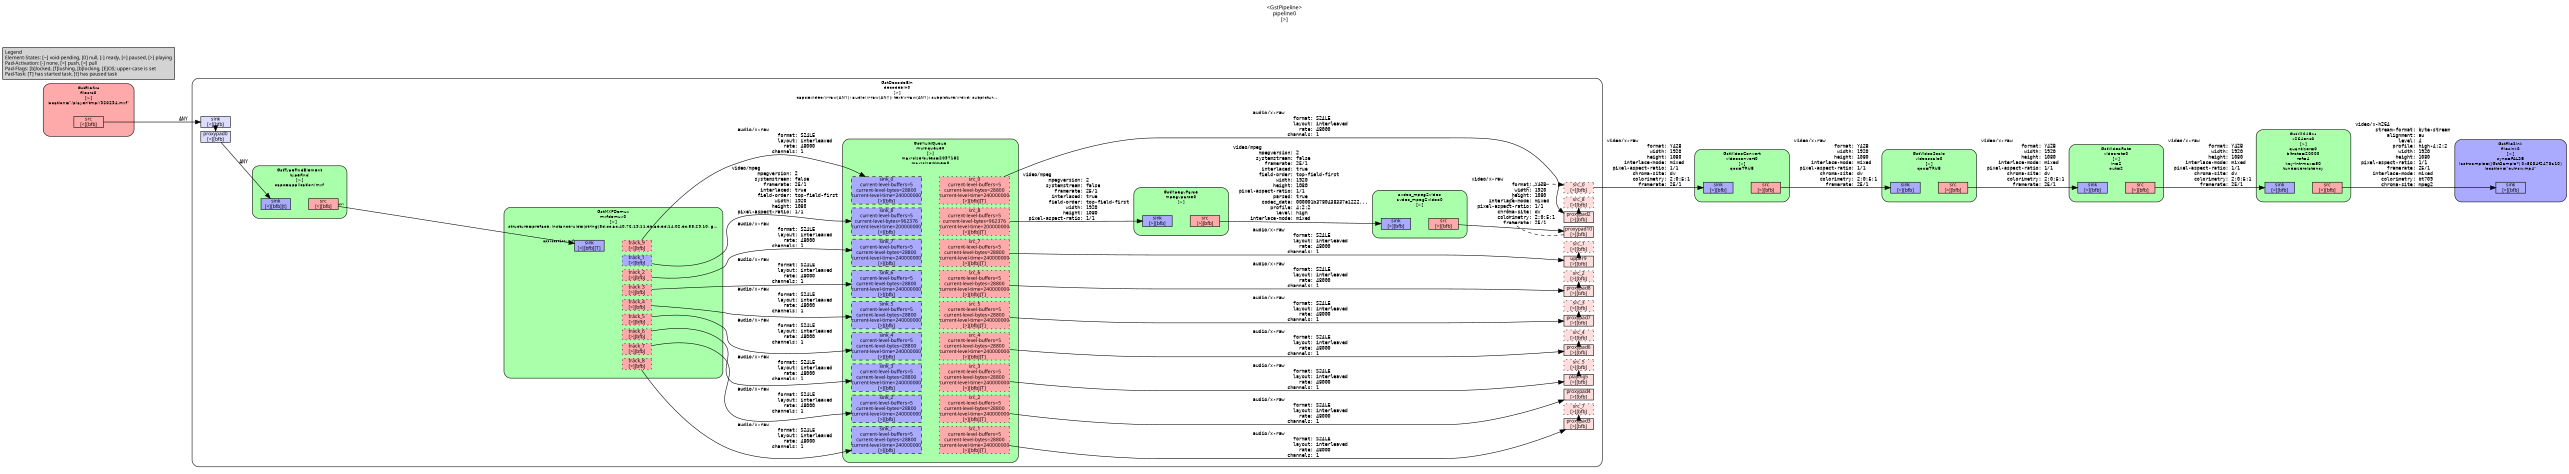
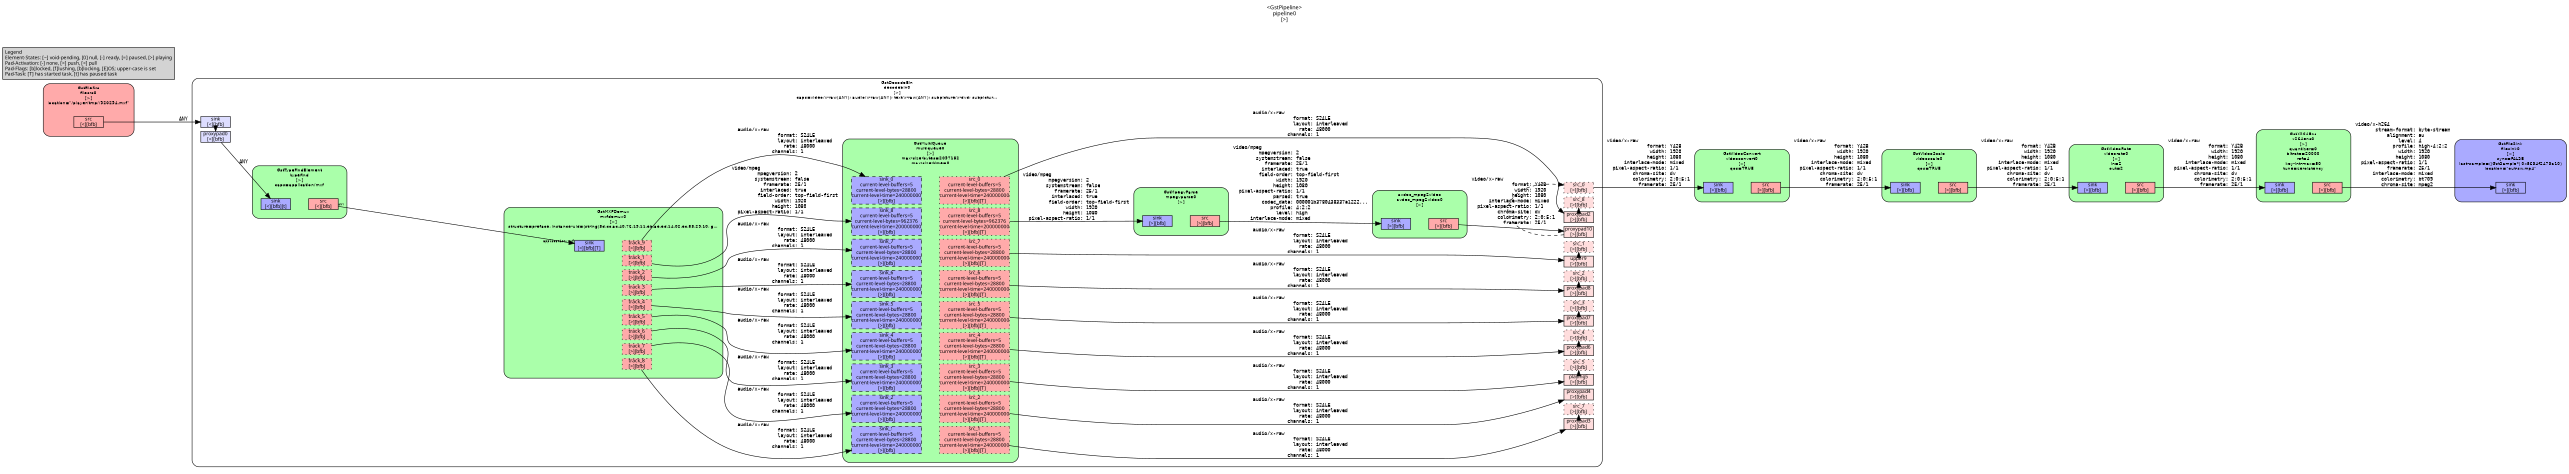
  digraph {
    fontname=sans
    fontsize=10
    label="<GstPipeline>\npipeline0\n[>]"
    labelloc=t
    nodesep=.1
    rankdir=LR
    ranksep=.2
    node [color=black fillcolor="#ffaaaa" fontname=sans fontsize=9 margin="0.0,0.0" shape=box style="filled,solid"]
    edge [fontname=monospace fontsize=9 labelfontsize=6]
    n1 [fillcolor="#aaaaff" height=0.2 label="sink\n[>][bfb]"]
    n2 [fillcolor="#aaaaff" height=0.2 label="sink\n[>][bfb]"]
    n3 [height=0.2 label="src\n[>][bfb]"]
    n4 [fillcolor="#aaaaff" height=0.2 label="sink\n[>][bfb]"]
    n5 [height=0.2 label="src\n[>][bfb]"]
    n6 [fillcolor="#aaaaff" height=0.2 label="sink\n[>][bfb]"]
    n7 [height=0.2 label="src\n[>][bfb]"]
    n8 [fillcolor="#aaaaff" height=0.2 label="sink\n[>][bfb]"]
    n9 [height=0.2 label="src\n[>][bfb]"]
    n10 [fillcolor="#ddddff" height=0.2 label="proxypad0\n[<][bfb]"]
    n11 [fillcolor="#ddddff" height=0.2 label="sink\n[<][bfb]"]
    n12 [fillcolor="#ffdddd" height=0.2 label="proxypad10\n[>][bfb]"]
    n13 [fillcolor="#ffdddd" height=0.2 label="src_0\n[>][bfb]" style="filled,dotted"]
    n14 [fillcolor="#ffdddd" height=0.2 label="upper9\n[>][bfb]"]
    n15 [fillcolor="#ffdddd" height=0.2 label="src_1\n[>][bfb]" style="filled,dotted"]
    n16 [fillcolor="#ffdddd" height=0.2 label="proxypad8\n[>][bfb]"]
    n17 [fillcolor="#ffdddd" height=0.2 label="src_2\n[>][bfb]" style="filled,dotted"]
    n18 [fillcolor="#ffdddd" height=0.2 label="proxypad7\n[>][bfb]"]
    n19 [fillcolor="#ffdddd" height=0.2 label="src_3\n[>][bfb]" style="filled,dotted"]
    n20 [fillcolor="#ffdddd" height=0.2 label="proxypad6\n[>][bfb]"]
    n21 [fillcolor="#ffdddd" height=0.2 label="src_4\n[>][bfb]" style="filled,dotted"]
    n22 [fillcolor="#ffdddd" height=0.2 label="playing5\n[>][bfb]"]
    n23 [fillcolor="#ffdddd" height=0.2 label="src_5\n[>][bfb]" style="filled,dotted"]
    n24 [fillcolor="#ffdddd" height=0.2 label="proxypad4\n[>][bfb]"]
    n25 [fillcolor="#ffdddd" height=0.2 label="proxypad3\n[>][bfb]"]
    n26 [fillcolor="#ffdddd" height=0.2 label="src_7\n[>][bfb]" style="filled,dotted"]
    n27 [fillcolor="#ffdddd" height=0.2 label="proxypad2\n[>][bfb]"]
    n28 [fillcolor="#ffdddd" height=0.2 label="src_8\n[>][bfb]" style="filled,dotted"]
    n29 [fillcolor="#aaaaff" height=0.2 label="sink\n[>][bfb]"]
    n30 [height=0.2 label="src\n[>][bfb]"]
    n31 [fillcolor="#aaaaff" height=0.2 label="sink\n[>][bfb]"]
    n32 [height=0.2 label="src\n[>][bfb]"]
    n33 [fillcolor="#aaaaff" height=0.2 label="sink_0\ncurrent-level-buffers=5\ncurrent-level-bytes=28800\ncurrent-level-time=240000000\n[>][bfb]" style="filled,dashed"]
    n34 [fillcolor="#aaaaff" height=0.2 label="sink_1\ncurrent-level-buffers=5\ncurrent-level-bytes=28800\ncurrent-level-time=240000000\n[>][bfb]" style="filled,dashed"]
    n35 [fillcolor="#aaaaff" height=0.2 label="sink_2\ncurrent-level-buffers=5\ncurrent-level-bytes=28800\ncurrent-level-time=240000000\n[>][bfb]" style="filled,dashed"]
    n36 [fillcolor="#aaaaff" height=0.2 label="sink_3\ncurrent-level-buffers=5\ncurrent-level-bytes=28800\ncurrent-level-time=240000000\n[>][bfb]" style="filled,dashed"]
    n37 [fillcolor="#aaaaff" height=0.2 label="sink_4\ncurrent-level-buffers=5\ncurrent-level-bytes=28800\ncurrent-level-time=240000000\n[>][bfb]" style="filled,dashed"]
    n38 [fillcolor="#aaaaff" height=0.2 label="sink_5\ncurrent-level-buffers=5\ncurrent-level-bytes=28800\ncurrent-level-time=240000000\n[>][bfb]" style="filled,dashed"]
    n39 [fillcolor="#aaaaff" height=0.2 label="sink_6\ncurrent-level-buffers=5\ncurrent-level-bytes=28800\ncurrent-level-time=240000000\n[>][bfb]" style="filled,dashed"]
    n40 [fillcolor="#aaaaff" height=0.2 label="sink_7\ncurrent-level-buffers=5\ncurrent-level-bytes=28800\ncurrent-level-time=240000000\n[>][bfb]" style="filled,dashed"]
    n41 [fillcolor="#aaaaff" height=0.2 label="sink_8\ncurrent-level-buffers=5\ncurrent-level-bytes=962376\ncurrent-level-time=200000000\n[>][bfb]" style="filled,dashed"]
    n42 [height=0.2 label="src_0\ncurrent-level-buffers=5\ncurrent-level-bytes=28800\ncurrent-level-time=240000000\n[>][bfb][T]" style="filled,dotted"]
    n43 [height=0.2 label="src_1\ncurrent-level-buffers=5\ncurrent-level-bytes=28800\ncurrent-level-time=240000000\n[>][bfb][T]" style="filled,dotted"]
    n44 [height=0.2 label="src_2\ncurrent-level-buffers=5\ncurrent-level-bytes=28800\ncurrent-level-time=240000000\n[>][bfb][T]" style="filled,dotted"]
    n45 [height=0.2 label="src_3\ncurrent-level-buffers=5\ncurrent-level-bytes=28800\ncurrent-level-time=240000000\n[>][bfb][T]" style="filled,dotted"]
    n46 [height=0.2 label="src_4\ncurrent-level-buffers=5\ncurrent-level-bytes=28800\ncurrent-level-time=240000000\n[>][bfb][T]" style="filled,dotted"]
    n47 [height=0.2 label="src_5\ncurrent-level-buffers=5\ncurrent-level-bytes=28800\ncurrent-level-time=240000000\n[>][bfb][T]" style="filled,dotted"]
    n48 [height=0.2 label="src_6\ncurrent-level-buffers=5\ncurrent-level-bytes=28800\ncurrent-level-time=240000000\n[>][bfb][T]" style="filled,dotted"]
    n49 [height=0.2 label="src_7\ncurrent-level-buffers=5\ncurrent-level-bytes=28800\ncurrent-level-time=240000000\n[>][bfb][T]" style="filled,dotted"]
    n50 [height=0.2 label="src_8\ncurrent-level-buffers=5\ncurrent-level-bytes=962376\ncurrent-level-time=200000000\n[>][bfb][T]" style="filled,dotted"]
    n51 [fillcolor="#aaaaff" height=0.2 label="sink\n[<][bfb][T]"]
    n52 [height=0.2 label="track_9\n[>][bfb]" style="filled,dotted"]
    n53 [height=0.2 label="track_8\n[>][bfb]" style="filled,dotted"]
    n54 [height=0.2 label="track_7\n[>][bfb]" style="filled,dotted"]
    n55 [height=0.2 label="track_6\n[>][bfb]" style="filled,dotted"]
    n56 [height=0.2 label="track_5\n[>][bfb]" style="filled,dotted"]
    n57 [height=0.2 label="track_4\n[>][bfb]" style="filled,dotted"]
    n58 [height=0.2 label="track_3\n[>][bfb]" style="filled,dotted"]
    n59 [height=0.2 label="track_2\n[>][bfb]" style="filled,dotted"]
-   n60 [fillcolor="#aaaaff" height=0.2 label="track_1\n[>][bfb]" style="filled,dotted"]
+   n60 [height=0.2 label="track_1\n[>][bfb]" style="filled,dotted"]
    n61 [fillcolor="#aaaaff" height=0.2 label="sink\n[<][bfb][t]"]
    n62 [height=0.2 label="src\n[<][bfb]"]
    n63 [height=0.2 label="src\n[<][bfb]"]
    n64 [label="Legend\lElement-States: [~] void-pending, [0] null, [-] ready, [=] paused, [>] playing\lPad-Activation: [-] none, [>] push, [<] pull\lPad-Flags: [b]locked, [f]lushing, [b]locking, [E]OS; upper-case is set\lPad-Task: [T] has started task, [t] has paused task\l" margin="0.05,0.05" style=filled color="" fillcolor=""]
    subgraph cluster_1 {
      color=black
      fillcolor="#aaaaff"
      fontname="Bitstream Vera Sans"
      fontsize=8
      label="GstFileSink\nfilesink0\n[>]\nsync=FALSE\nlast-sample=((GstSample*) 0x5634f2473a10)\nlocation=\"out-sw.mp4\""
      style="filled,rounded"
      subgraph cluster_2 {
        color=black
        fillcolor="#aaaaff"
        fontname="Bitstream Vera Sans"
        fontsize=8
        label=""
        style=invis
        n1
      }
    }
    subgraph cluster_3 {
      color=black
      fillcolor="#aaffaa"
      fontname="Bitstream Vera Sans"
      fontsize=8
      label="GstX264Enc\nx264enc0\n[>]\nquantizer=0\nbitrate=20000\nref=4\nkey-int-max=50\ntune=zerolatency"
      style="filled,rounded"
      subgraph cluster_4 {
        color=black
        fillcolor="#aaffaa"
        fontname="Bitstream Vera Sans"
        fontsize=8
        label=""
        style=invis
        n2
      }
      subgraph cluster_5 {
        color=black
        fillcolor="#aaffaa"
        fontname="Bitstream Vera Sans"
        fontsize=8
        label=""
        style=invis
        n3
      }
    }
    subgraph cluster_6 {
      color=black
      fillcolor="#aaffaa"
      fontname="Bitstream Vera Sans"
      fontsize=8
      label="GstVideoRate\nvideorate0\n[>]\nin=2\nout=2"
      style="filled,rounded"
      subgraph cluster_7 {
        color=black
        fillcolor="#aaffaa"
        fontname="Bitstream Vera Sans"
        fontsize=8
        label=""
        style=invis
        n4
      }
      subgraph cluster_8 {
        color=black
        fillcolor="#aaffaa"
        fontname="Bitstream Vera Sans"
        fontsize=8
        label=""
        style=invis
        n5
      }
    }
    subgraph cluster_9 {
      color=black
      fillcolor="#aaffaa"
      fontname="Bitstream Vera Sans"
      fontsize=8
      label="GstVideoScale\nvideoscale0\n[>]\nqos=TRUE"
      style="filled,rounded"
      subgraph cluster_10 {
        color=black
        fillcolor="#aaffaa"
        fontname="Bitstream Vera Sans"
        fontsize=8
        label=""
        style=invis
        n6
      }
      subgraph cluster_11 {
        color=black
        fillcolor="#aaffaa"
        fontname="Bitstream Vera Sans"
        fontsize=8
        label=""
        style=invis
        n7
      }
    }
    subgraph cluster_12 {
      color=black
      fillcolor="#aaffaa"
      fontname="Bitstream Vera Sans"
      fontsize=8
      label="GstVideoConvert\nvideoconvert0\n[>]\nqos=TRUE"
      style="filled,rounded"
      subgraph cluster_13 {
        color=black
        fillcolor="#aaffaa"
        fontname="Bitstream Vera Sans"
        fontsize=8
        label=""
        style=invis
        n8
      }
      subgraph cluster_14 {
        color=black
        fillcolor="#aaffaa"
        fontname="Bitstream Vera Sans"
        fontsize=8
        label=""
        style=invis
        n9
      }
    }
    subgraph cluster_15 {
      color=black
      fillcolor="#ffffff"
      fontname="Bitstream Vera Sans"
      fontsize=8
      label="GstDecodeBin\ndecodebin0\n[>]\ncaps=video/x-raw(ANY); audio/x-raw(ANY); text/x-raw(ANY); subpicture/x-dvd; subpictur…"
      style="filled,rounded"
      subgraph cluster_16 {
        color=black
        fillcolor="#ffffff"
        fontname="Bitstream Vera Sans"
        fontsize=8
        label=""
        style=invis
        n10
        n11
      }
      subgraph cluster_17 {
        color=black
        fillcolor="#ffffff"
        fontname="Bitstream Vera Sans"
        fontsize=8
        label=""
        style=invis
        n12
        n13
        n14
        n15
        n16
        n17
        n18
        n19
        n20
        n21
        n22
        n23
        n24
        n25
        n26
        n27
        n28
      }
      subgraph cluster_18 {
        color=black
        fillcolor="#aaffaa"
        fontname="Bitstream Vera Sans"
        fontsize=8
        label="avdec_mpeg2video\navdec_mpeg2video0\n[>]"
        style="filled,rounded"
        subgraph cluster_19 {
          color=black
          fillcolor="#aaffaa"
          fontname="Bitstream Vera Sans"
          fontsize=8
          label=""
          style=invis
          n29
        }
        subgraph cluster_20 {
          color=black
          fillcolor="#aaffaa"
          fontname="Bitstream Vera Sans"
          fontsize=8
          label=""
          style=invis
          n30
        }
      }
      subgraph cluster_21 {
        color=black
        fillcolor="#aaffaa"
        fontname="Bitstream Vera Sans"
        fontsize=8
        label="GstMpegvParse\nmpegvparse0\n[>]"
        style="filled,rounded"
        subgraph cluster_22 {
          color=black
          fillcolor="#aaffaa"
          fontname="Bitstream Vera Sans"
          fontsize=8
          label=""
          style=invis
          n31
        }
        subgraph cluster_23 {
          color=black
          fillcolor="#aaffaa"
          fontname="Bitstream Vera Sans"
          fontsize=8
          label=""
          style=invis
          n32
        }
      }
      subgraph cluster_24 {
        color=black
        fillcolor="#aaffaa"
        fontname="Bitstream Vera Sans"
        fontsize=8
        label="GstMultiQueue\nmultiqueue0\n[>]\nmax-size-bytes=2097152\nmax-size-time=0"
        style="filled,rounded"
        subgraph cluster_25 {
          color=black
          fillcolor="#aaffaa"
          fontname="Bitstream Vera Sans"
          fontsize=8
          label=""
          style=invis
          n33
          n34
          n35
          n36
          n37
          n38
          n39
          n40
          n41
        }
        subgraph cluster_26 {
          color=black
          fillcolor="#aaffaa"
          fontname="Bitstream Vera Sans"
          fontsize=8
          label=""
          style=invis
          n42
          n43
          n44
          n45
          n46
          n47
          n48
          n49
          n50
        }
      }
      subgraph cluster_27 {
        color=black
        fillcolor="#aaffaa"
        fontname="Bitstream Vera Sans"
        fontsize=8
        label="GstMXFDemux\nmxfdemux0\n[>]\nstructure=preface, instance-uid=(string)3d.cc.ac.40.76.19.11.eb.ae.ed.14.02.ec.83.29.10, g…"
        style="filled,rounded"
        subgraph cluster_28 {
          color=black
          fillcolor="#aaffaa"
          fontname="Bitstream Vera Sans"
          fontsize=8
          label=""
          style=invis
          n51
        }
        subgraph cluster_29 {
          color=black
          fillcolor="#aaffaa"
          fontname="Bitstream Vera Sans"
          fontsize=8
          label=""
          style=invis
          n52
          n53
          n54
          n55
          n56
          n57
          n58
          n59
          n60
        }
      }
      subgraph cluster_30 {
        color=black
        fillcolor="#aaffaa"
        fontname="Bitstream Vera Sans"
        fontsize=8
        label="GstTypeFindElement\ntypefind\n[>]\ncaps=application/mxf"
        style="filled,rounded"
        subgraph cluster_31 {
          color=black
          fillcolor="#aaffaa"
          fontname="Bitstream Vera Sans"
          fontsize=8
          label=""
          style=invis
          n61
        }
        subgraph cluster_32 {
          color=black
          fillcolor="#aaffaa"
          fontname="Bitstream Vera Sans"
          fontsize=8
          label=""
          style=invis
          n62
        }
      }
    }
    subgraph cluster_33 {
      color=black
      fillcolor="#ffaaaa"
      fontname="Bitstream Vera Sans"
      fontsize=8
      label="GstFileSrc\nfilesrc0\n[>]\nlocation=\"/player/tmp//920294.mxf\""
      style="filled,rounded"
      subgraph cluster_34 {
        color=black
        fillcolor="#ffaaaa"
        fontname="Bitstream Vera Sans"
        fontsize=8
        label=""
        style=invis
        n63
      }
    }
    n2 -> n3 [style=invis]
    n3 -> n1 [label="video/x-h264\l       stream-format: byte-stream\l           alignment: au\l               level: 4\l             profile: high-4:2:2\l               width: 1920\l              height: 1080\l  pixel-aspect-ratio: 1/1\l           framerate: 25/1\l      interlace-mode: mixed\l         colorimetry: bt709\l         chroma-site: mpeg2\l"]
    n4 -> n5 [style=invis]
    n5 -> n2 [label="video/x-raw\l              format: Y42B\l               width: 1920\l              height: 1080\l      interlace-mode: mixed\l  pixel-aspect-ratio: 1/1\l         chroma-site: dv\l         colorimetry: 2:0:5:1\l           framerate: 25/1\l"]
    n6 -> n7 [style=invis]
    n7 -> n4 [label="video/x-raw\l              format: Y42B\l               width: 1920\l              height: 1080\l      interlace-mode: mixed\l  pixel-aspect-ratio: 1/1\l         chroma-site: dv\l         colorimetry: 2:0:5:1\l           framerate: 25/1\l"]
    n8 -> n9 [style=invis]
    n9 -> n6 [label="video/x-raw\l              format: Y42B\l               width: 1920\l              height: 1080\l      interlace-mode: mixed\l  pixel-aspect-ratio: 1/1\l         chroma-site: dv\l         colorimetry: 2:0:5:1\l           framerate: 25/1\l"]
    n10 -> n61 [label=ANY]
    n11 -> n10 [minlen=0 style=dashed]
    n11 -> n13 [style=invis]
    n12 -> n13 [minlen=0 style=dashed]
    n13 -> n8 [label="video/x-raw\l              format: Y42B\l               width: 1920\l              height: 1080\l      interlace-mode: mixed\l  pixel-aspect-ratio: 1/1\l         chroma-site: dv\l         colorimetry: 2:0:5:1\l           framerate: 25/1\l"]
    n14 -> n15 [minlen=0 style=dashed]
    n16 -> n17 [minlen=0 style=dashed]
    n18 -> n19 [minlen=0 style=dashed]
    n20 -> n21 [minlen=0 style=solid]
    n22 -> n23 [minlen=0 style=dashed]
    n25 -> n26 [minlen=0 style=dashed]
    n27 -> n28 [minlen=0 style=dashed]
    n29 -> n30 [style=invis]
    n30 -> n12 [label="video/x-raw\l              format: Y42B\l               width: 1920\l              height: 1080\l      interlace-mode: mixed\l  pixel-aspect-ratio: 1/1\l         chroma-site: dv\l         colorimetry: 2:0:5:1\l           framerate: 25/1\l"]
    n31 -> n32 [style=invis]
    n32 -> n29 [label="video/mpeg\l         mpegversion: 2\l        systemstream: false\l           framerate: 25/1\l          interlaced: true\l         field-order: top-field-first\l               width: 1920\l              height: 1080\l  pixel-aspect-ratio: 1/1\l              parsed: true\l          codec_data: 000001b3780438337a1222...\l             profile: 4:2:2\l               level: high\l      interlace-mode: mixed\l"]
    n33 -> n42 [style=invis]
    n42 -> n27 [label="audio/x-raw\l              format: S24LE\l              layout: interleaved\l                rate: 48000\l            channels: 1\l"]
    n43 -> n25 [label="audio/x-raw\l              format: S24LE\l              layout: interleaved\l                rate: 48000\l            channels: 1\l"]
    n44 -> n24 [label="audio/x-raw\l              format: S24LE\l              layout: interleaved\l                rate: 48000\l            channels: 1\l"]
    n45 -> n22 [label="audio/x-raw\l              format: S24LE\l              layout: interleaved\l                rate: 48000\l            channels: 1\l"]
    n46 -> n20 [label="audio/x-raw\l              format: S24LE\l              layout: interleaved\l                rate: 48000\l            channels: 1\l"]
    n47 -> n18 [label="audio/x-raw\l              format: S24LE\l              layout: interleaved\l                rate: 48000\l            channels: 1\l"]
    n48 -> n16 [label="audio/x-raw\l              format: S24LE\l              layout: interleaved\l                rate: 48000\l            channels: 1\l"]
    n49 -> n14 [label="audio/x-raw\l              format: S24LE\l              layout: interleaved\l                rate: 48000\l            channels: 1\l"]
    n50 -> n31 [label="video/mpeg\l         mpegversion: 2\l        systemstream: false\l           framerate: 25/1\l          interlaced: true\l         field-order: top-field-first\l               width: 1920\l              height: 1080\l  pixel-aspect-ratio: 1/1\l"]
    n51 -> n52 [style=invis]
    n52 -> n33 [label="audio/x-raw\l              format: S24LE\l              layout: interleaved\l                rate: 48000\l            channels: 1\l"]
    n53 -> n34 [label="audio/x-raw\l              format: S24LE\l              layout: interleaved\l                rate: 48000\l            channels: 1\l"]
    n54 -> n35 [label="audio/x-raw\l              format: S24LE\l              layout: interleaved\l                rate: 48000\l            channels: 1\l"]
    n55 -> n36 [label="audio/x-raw\l              format: S24LE\l              layout: interleaved\l                rate: 48000\l            channels: 1\l"]
    n56 -> n37 [label="audio/x-raw\l              format: S24LE\l              layout: interleaved\l                rate: 48000\l            channels: 1\l"]
    n57 -> n38 [label="audio/x-raw\l              format: S24LE\l              layout: interleaved\l                rate: 48000\l            channels: 1\l"]
    n58 -> n39 [label="audio/x-raw\l              format: S24LE\l              layout: interleaved\l                rate: 48000\l            channels: 1\l"]
    n59 -> n40 [label="audio/x-raw\l              format: S24LE\l              layout: interleaved\l                rate: 48000\l            channels: 1\l"]
    n60 -> n41 [label="video/mpeg\l         mpegversion: 2\l        systemstream: false\l           framerate: 25/1\l          interlaced: true\l         field-order: top-field-first\l               width: 1920\l              height: 1080\l  pixel-aspect-ratio: 1/1\l"]
    n61 -> n62 [style=invis]
    n62 -> n51 [headlabel="application/mxf\l" label="                                                  " labelangle=0 labeldistance=10 taillabel=ANY]
    n63 -> n11 [label=ANY]
  }
